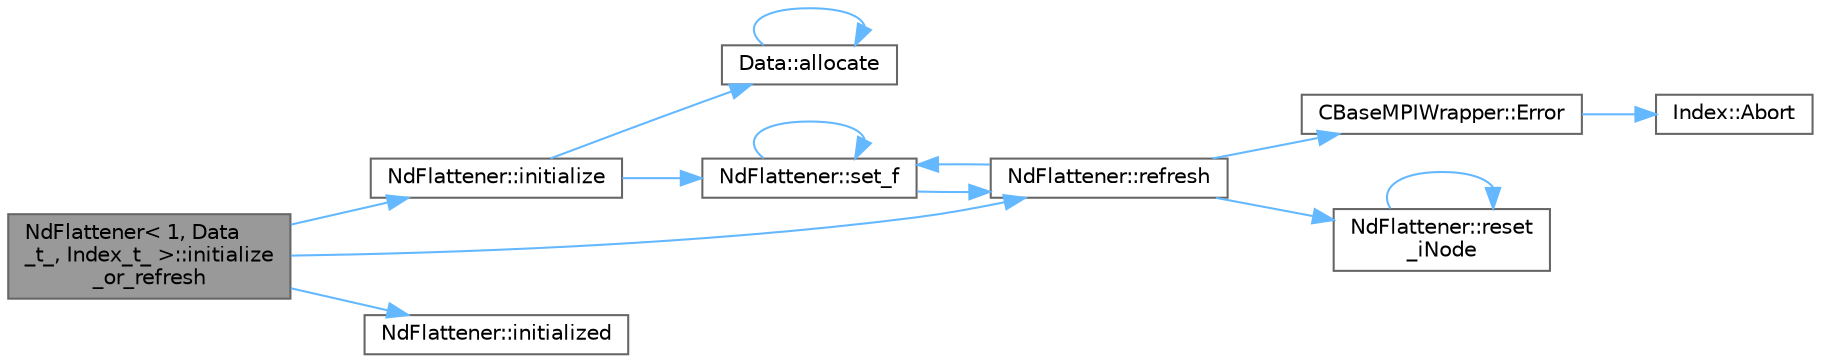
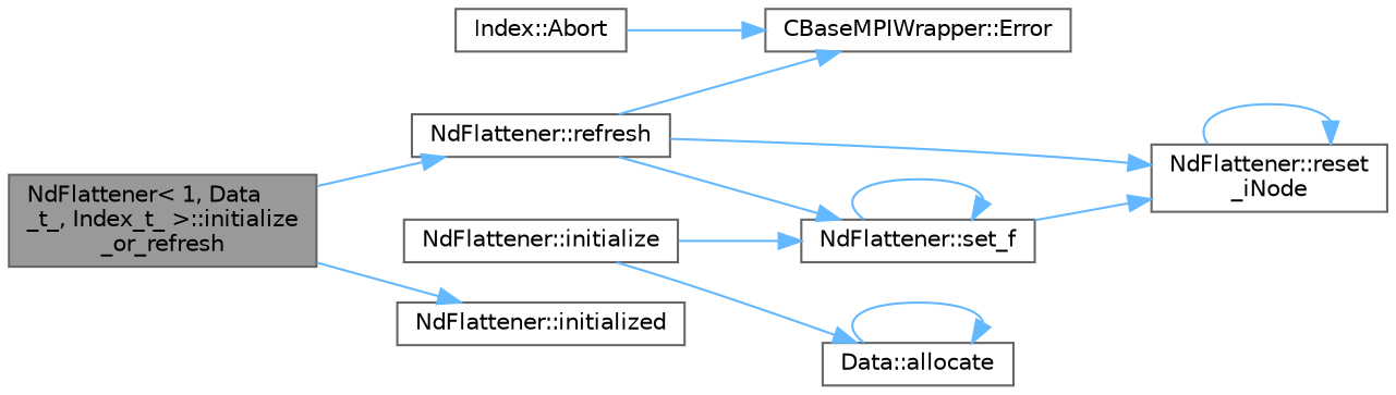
  digraph {
    rankdir=LR
    node [color=grey40 fillcolor=white fontname=Helvetica fontsize=10 shape=box style=filled]
    edge [color=steelblue1 fontname=Helvetica fontsize=10 labelfontname=Helvetica labelfontsize=10 style=solid]
    n1 [color=gray40 fillcolor=grey60 fontcolor=black height=0.2 label="NdFlattener\< 1, Data\l_t_, Index_t_ \>::initialize\l_or_refresh" width=0.4]
    n2 [height=0.2 label="NdFlattener::initialize" width=0.4]
    n3 [height=0.2 label="NdFlattener::refresh" width=0.4]
    n4 [height=0.2 label="NdFlattener::initialized" width=0.4]
    n5 [height=0.2 label="Data::allocate" width=0.4]
    n6 [height=0.2 label="NdFlattener::set_f" width=0.4]
    n7 [height=0.2 label="CBaseMPIWrapper::Error" width=0.4]
    n8 [height=0.2 label="NdFlattener::reset\l_iNode" width=0.4]
    n9 [height=0.2 label="Index::Abort" width=0.4]
-   n1 -> n2
    n1 -> n3
    n1 -> n4
    n2 -> n5
    n2 -> n6
    n3 -> n6
    n3 -> n7
    n3 -> n8
    n5 -> n5
-   n6 -> n3
+   n6 -> n8
    n6 -> n6
-   n7 -> n9
+   n9 -> n7
    n8 -> n8
  }
